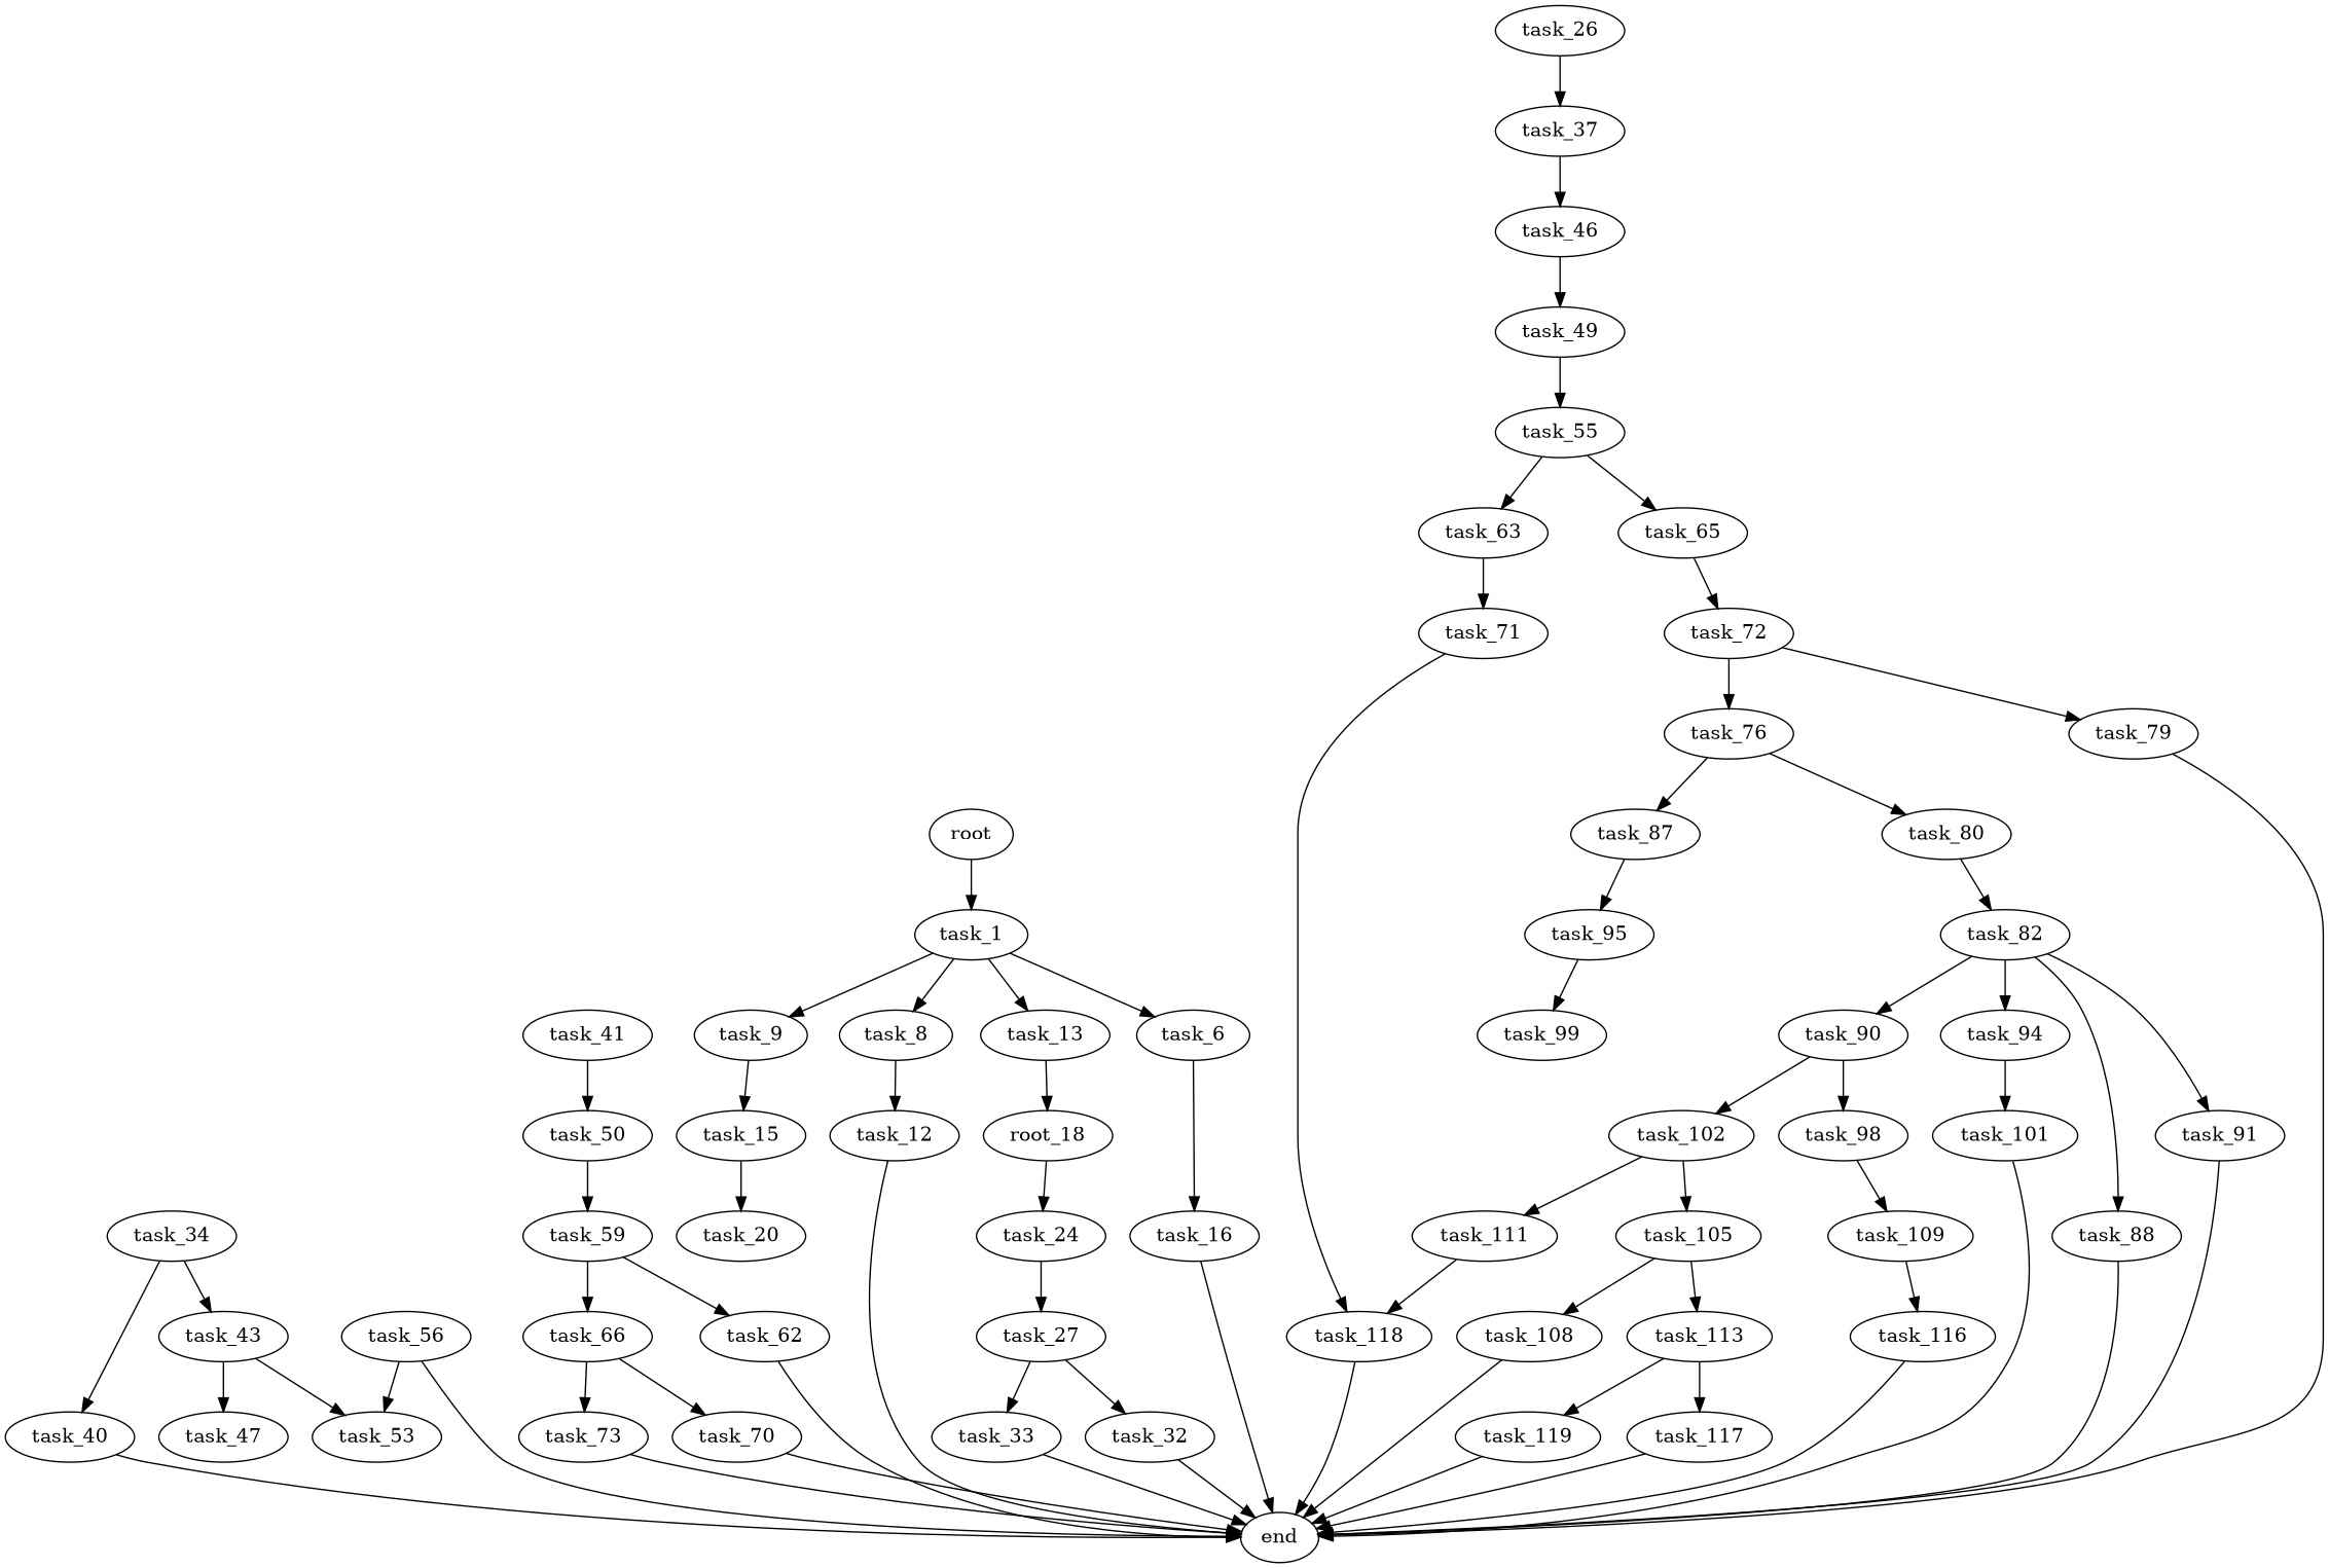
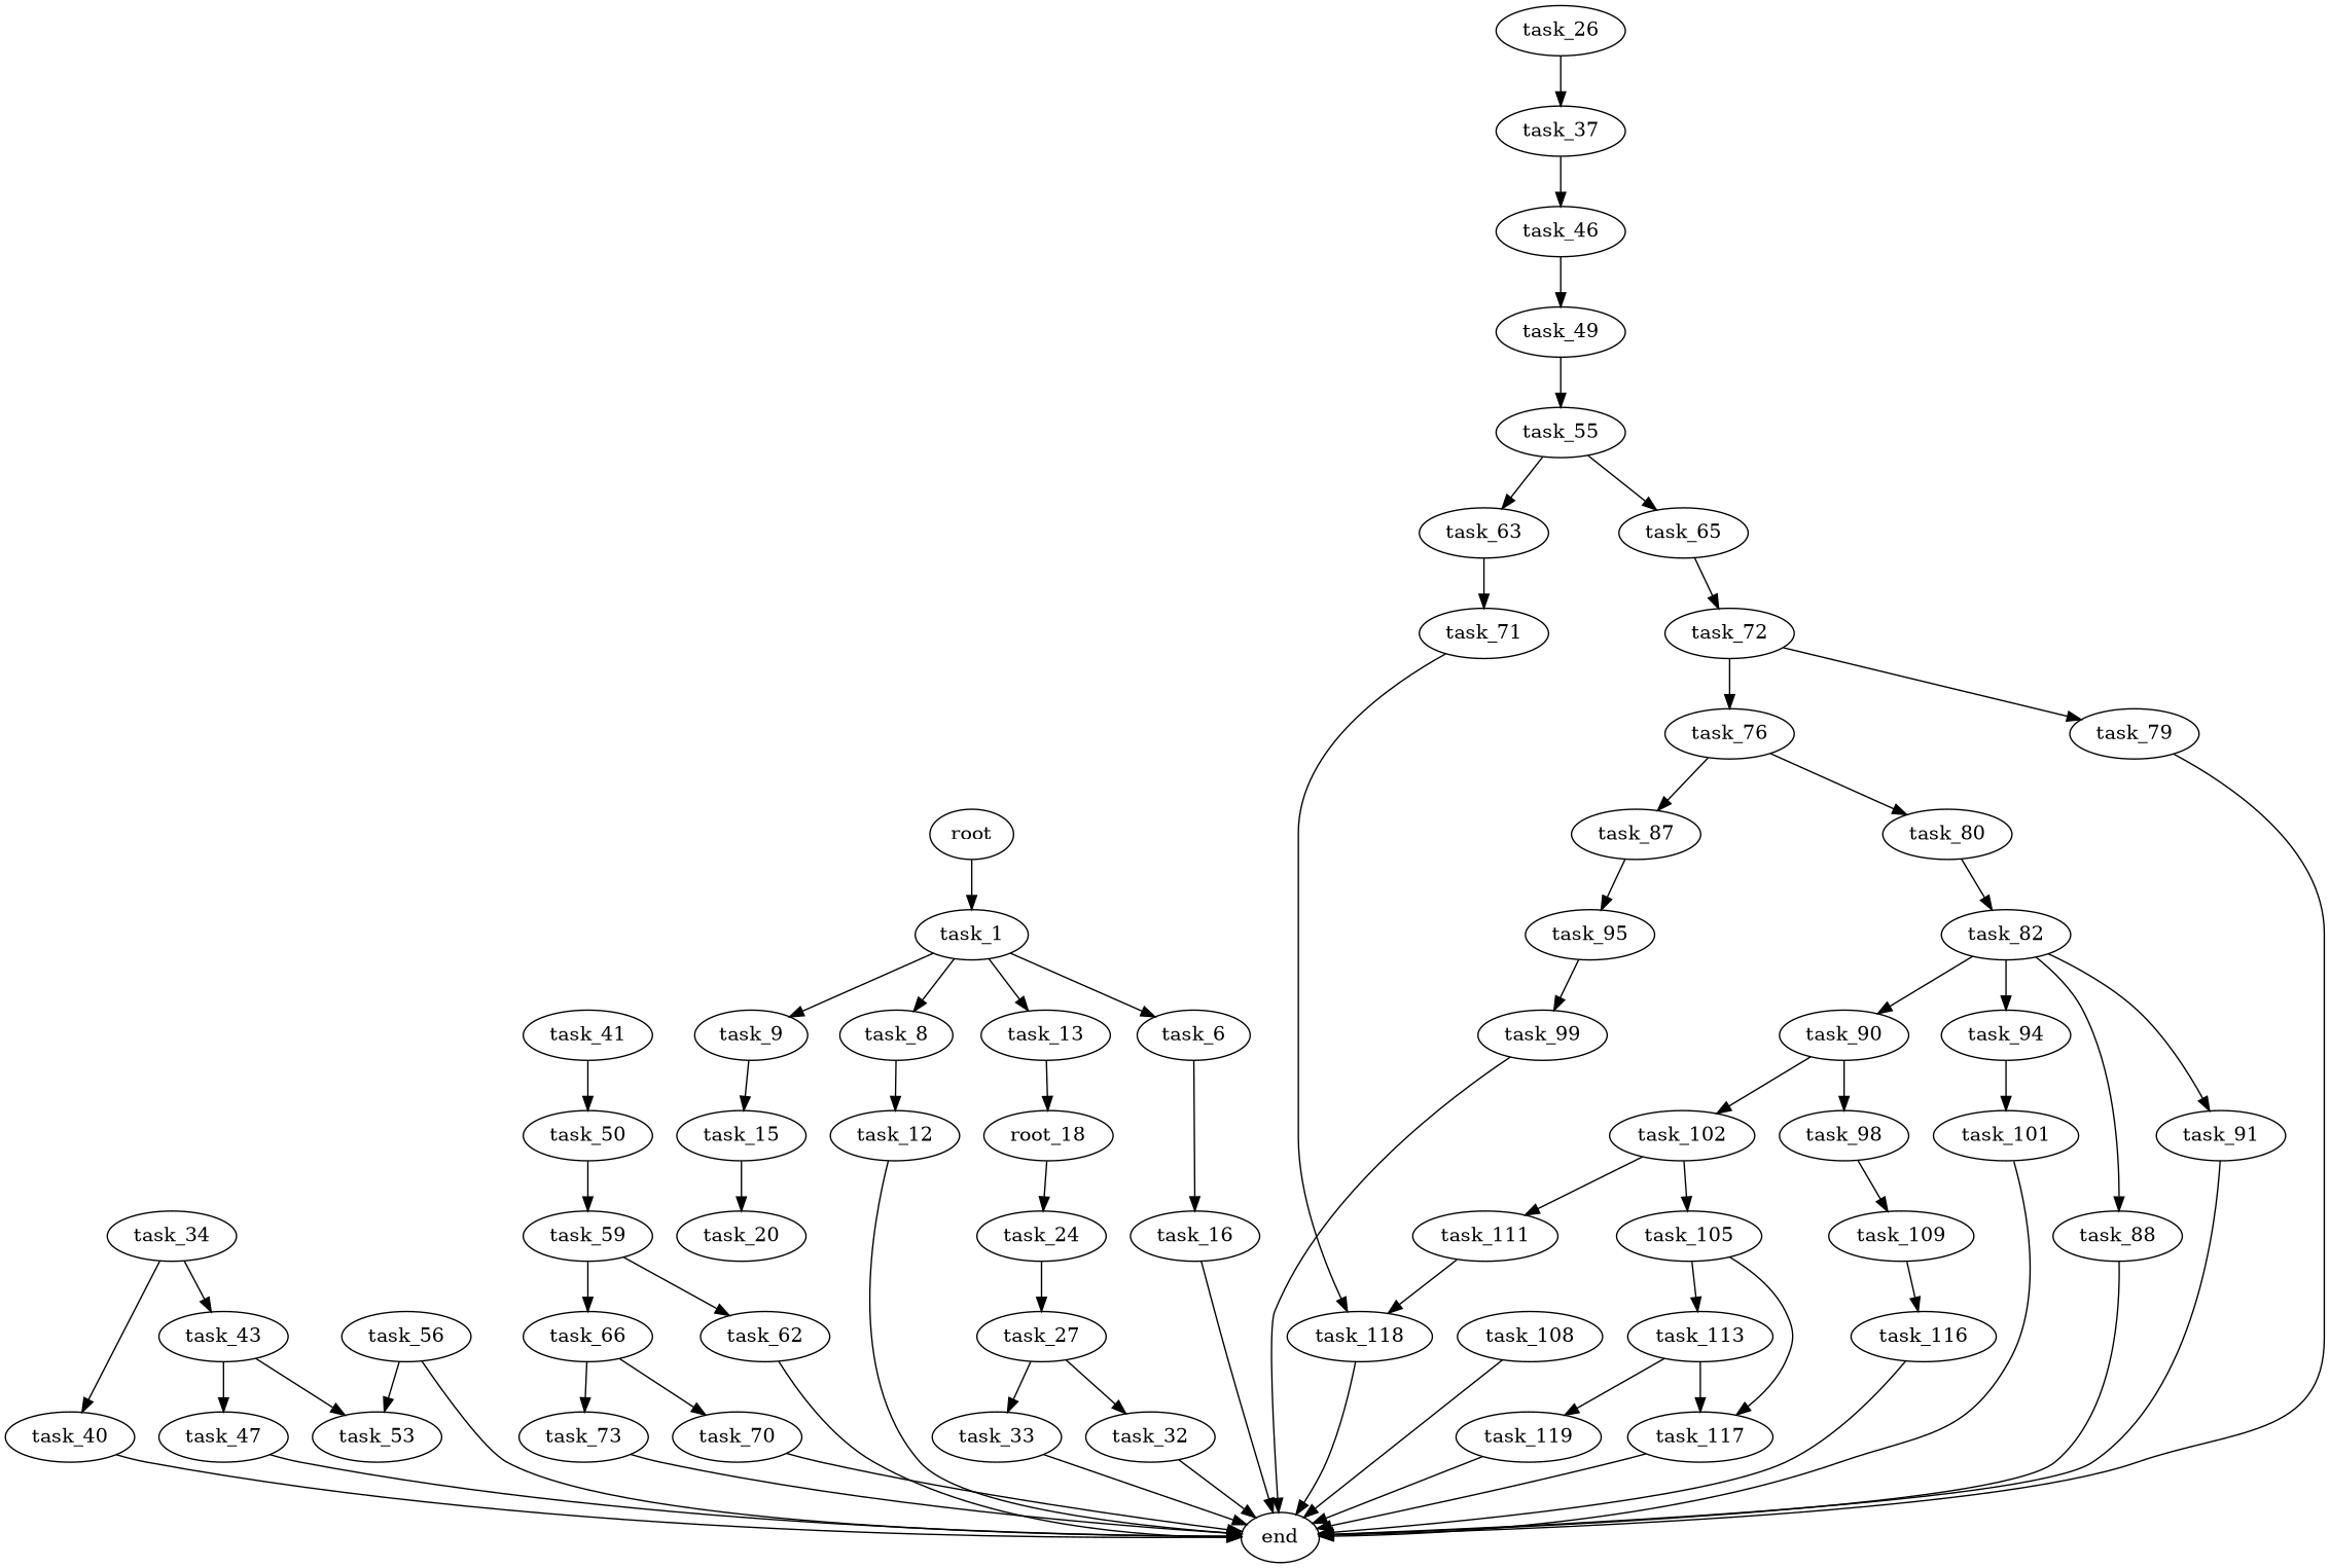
  digraph {
    root
    task_1
    task_6
    task_8
    task_9
    task_13
    task_16
    task_12
    task_15
    n10 [label=root_18]
    end
    task_20
    task_24
    task_27
    task_32
    task_33
    task_26
    task_37
    task_46
    task_34
    task_40
    task_43
    task_41
    task_50
    task_49
    task_47
    task_53
    task_59
    task_55
    task_62
    task_66
    task_56
    task_63
    task_65
    task_71
    task_72
    task_70
    task_73
    task_118
    task_76
    task_79
    task_80
    task_87
    task_82
    task_95
    task_88
    task_90
    task_91
    task_94
    task_99
    task_98
    task_102
    task_101
    task_109
    task_105
    task_111
    task_116
    task_108
    task_113
    task_117
    task_119
    root -> task_1
    task_1 -> task_6
    task_1 -> task_8
    task_1 -> task_9
    task_1 -> task_13
    task_6 -> task_16
    task_8 -> task_12
    task_9 -> task_15
    task_13 -> n10
    task_16 -> end
    task_12 -> end
    task_15 -> task_20
    n10 -> task_24
    task_24 -> task_27
    task_27 -> task_32
    task_27 -> task_33
    task_32 -> end
    task_33 -> end
    task_26 -> task_37
    task_37 -> task_46
    task_46 -> task_49
    task_34 -> task_40
    task_34 -> task_43
    task_40 -> end
    task_43 -> task_47
    task_43 -> task_53
    task_41 -> task_50
    task_50 -> task_59
    task_49 -> task_55
+   task_47 -> end
    task_59 -> task_62
    task_59 -> task_66
    task_55 -> task_63
    task_55 -> task_65
    task_62 -> end
    task_66 -> task_70
    task_66 -> task_73
    task_56 -> end
    task_56 -> task_53
    task_63 -> task_71
    task_65 -> task_72
    task_71 -> task_118
    task_72 -> task_76
    task_72 -> task_79
    task_70 -> end
    task_73 -> end
    task_118 -> end
    task_76 -> task_80
    task_76 -> task_87
    task_79 -> end
    task_80 -> task_82
    task_87 -> task_95
    task_82 -> task_88
    task_82 -> task_90
    task_82 -> task_91
    task_82 -> task_94
    task_95 -> task_99
    task_88 -> end
    task_90 -> task_98
    task_90 -> task_102
    task_91 -> end
    task_94 -> task_101
+   task_99 -> end
    task_98 -> task_109
    task_102 -> task_105
    task_102 -> task_111
    task_101 -> end
    task_109 -> task_116
-   task_105 -> task_108
+   task_105 -> task_117
    task_105 -> task_113
    task_111 -> task_118
    task_116 -> end
    task_108 -> end
    task_113 -> task_117
    task_113 -> task_119
    task_117 -> end
    task_119 -> end
  }
